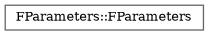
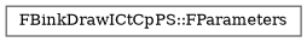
  digraph {
    rankdir=LR
    fontname="DejaVu Serif"
-   n1 [color=grey40 fillcolor=white fontname="DejaVu Serif" fontsize=10 height=0.2 label="FParameters::FParameters" shape=box style=filled width=0.4]
+   n1 [color=grey40 fillcolor=white fontname="DejaVu Serif" fontsize=10 height=0.2 label="FBinkDrawICtCpPS::FParameters" shape=box style=filled width=0.4]
  }
